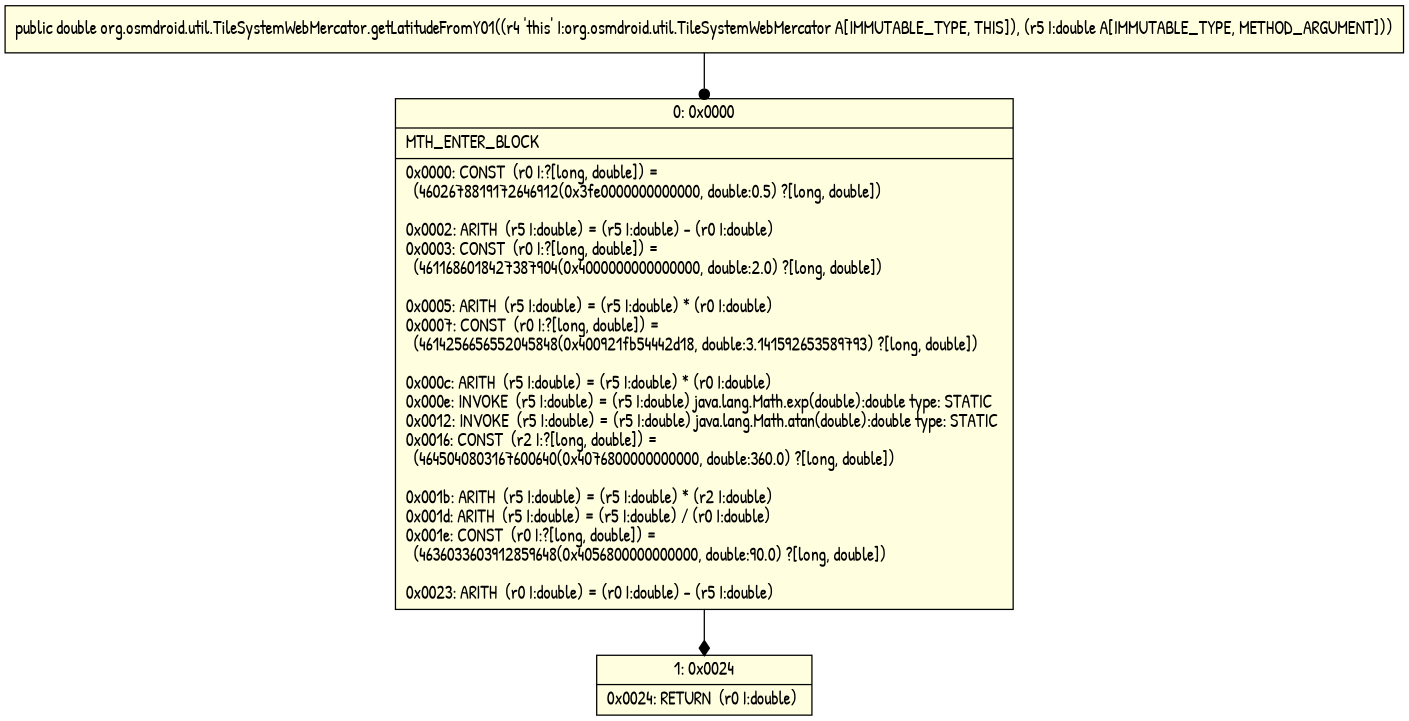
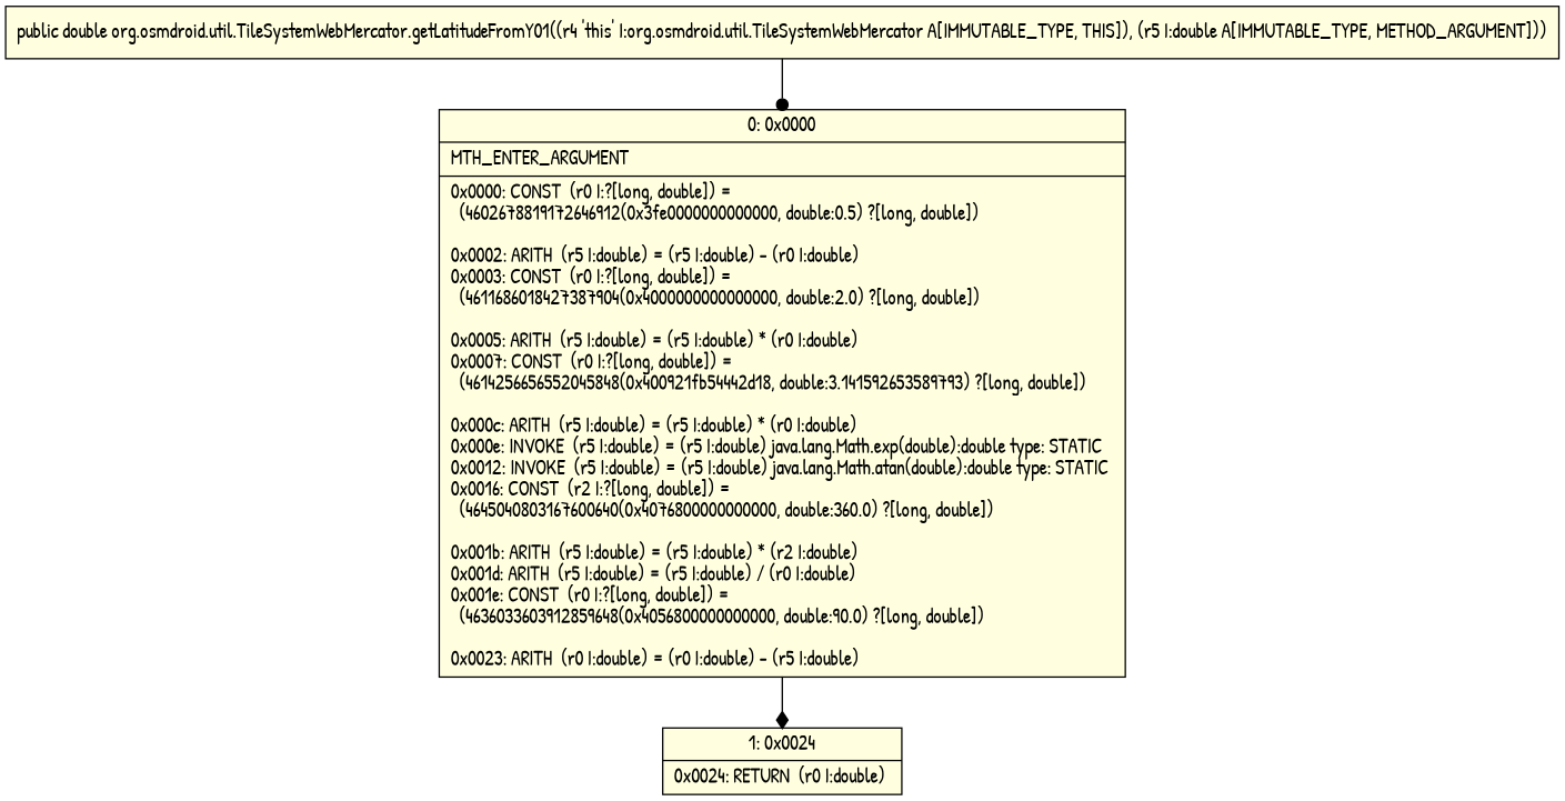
  digraph {
    fontname="Patrick Hand"
    node [shape=record style=filled fillcolor=lightyellow fontname="Patrick Hand"]
    edge [fontname="Patrick Hand"]
-   n1 [label="{0\:\ 0x0000|MTH_ENTER_BLOCK\l|0x0000: CONST  (r0 I:?[long, double]) = \l  (4602678819172646912(0x3fe0000000000000, double:0.5) ?[long, double])\l \l0x0002: ARITH  (r5 I:double) = (r5 I:double) \- (r0 I:double) \l0x0003: CONST  (r0 I:?[long, double]) = \l  (4611686018427387904(0x4000000000000000, double:2.0) ?[long, double])\l \l0x0005: ARITH  (r5 I:double) = (r5 I:double) * (r0 I:double) \l0x0007: CONST  (r0 I:?[long, double]) = \l  (4614256656552045848(0x400921fb54442d18, double:3.141592653589793) ?[long, double])\l \l0x000c: ARITH  (r5 I:double) = (r5 I:double) * (r0 I:double) \l0x000e: INVOKE  (r5 I:double) = (r5 I:double) java.lang.Math.exp(double):double type: STATIC \l0x0012: INVOKE  (r5 I:double) = (r5 I:double) java.lang.Math.atan(double):double type: STATIC \l0x0016: CONST  (r2 I:?[long, double]) = \l  (4645040803167600640(0x4076800000000000, double:360.0) ?[long, double])\l \l0x001b: ARITH  (r5 I:double) = (r5 I:double) * (r2 I:double) \l0x001d: ARITH  (r5 I:double) = (r5 I:double) \/ (r0 I:double) \l0x001e: CONST  (r0 I:?[long, double]) = \l  (4636033603912859648(0x4056800000000000, double:90.0) ?[long, double])\l \l0x0023: ARITH  (r0 I:double) = (r0 I:double) \- (r5 I:double) \l}"]
+   n1 [label="{0\:\ 0x0000|MTH_ENTER_ARGUMENT\l|0x0000: CONST  (r0 I:?[long, double]) = \l  (4602678819172646912(0x3fe0000000000000, double:0.5) ?[long, double])\l \l0x0002: ARITH  (r5 I:double) = (r5 I:double) \- (r0 I:double) \l0x0003: CONST  (r0 I:?[long, double]) = \l  (4611686018427387904(0x4000000000000000, double:2.0) ?[long, double])\l \l0x0005: ARITH  (r5 I:double) = (r5 I:double) * (r0 I:double) \l0x0007: CONST  (r0 I:?[long, double]) = \l  (4614256656552045848(0x400921fb54442d18, double:3.141592653589793) ?[long, double])\l \l0x000c: ARITH  (r5 I:double) = (r5 I:double) * (r0 I:double) \l0x000e: INVOKE  (r5 I:double) = (r5 I:double) java.lang.Math.exp(double):double type: STATIC \l0x0012: INVOKE  (r5 I:double) = (r5 I:double) java.lang.Math.atan(double):double type: STATIC \l0x0016: CONST  (r2 I:?[long, double]) = \l  (4645040803167600640(0x4076800000000000, double:360.0) ?[long, double])\l \l0x001b: ARITH  (r5 I:double) = (r5 I:double) * (r2 I:double) \l0x001d: ARITH  (r5 I:double) = (r5 I:double) \/ (r0 I:double) \l0x001e: CONST  (r0 I:?[long, double]) = \l  (4636033603912859648(0x4056800000000000, double:90.0) ?[long, double])\l \l0x0023: ARITH  (r0 I:double) = (r0 I:double) \- (r5 I:double) \l}"]
    n2 [label="{1\:\ 0x0024|0x0024: RETURN  (r0 I:double) \l}"]
    n3 [label="{public double org.osmdroid.util.TileSystemWebMercator.getLatitudeFromY01((r4 'this' I:org.osmdroid.util.TileSystemWebMercator A[IMMUTABLE_TYPE, THIS]), (r5 I:double A[IMMUTABLE_TYPE, METHOD_ARGUMENT])) }"]
    n1 -> n2 [arrowhead=diamond]
    n3 -> n1 [arrowhead=dot]
  }
